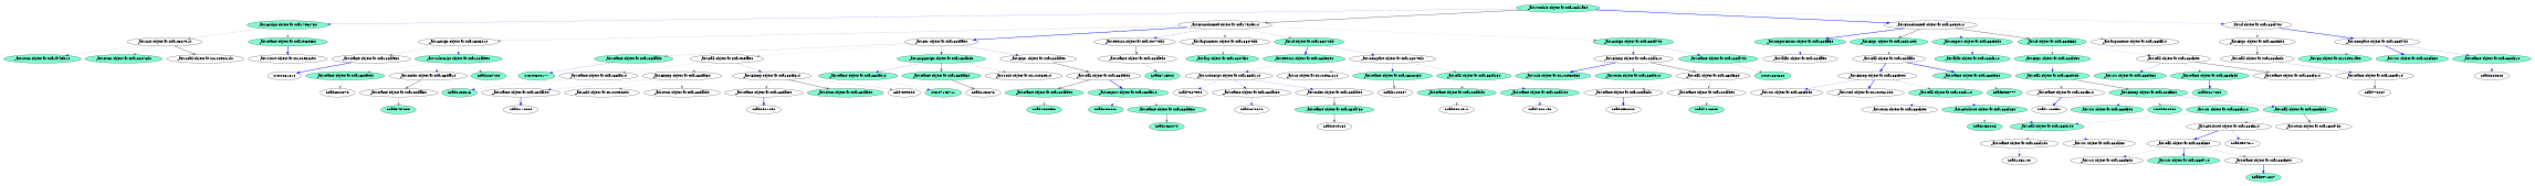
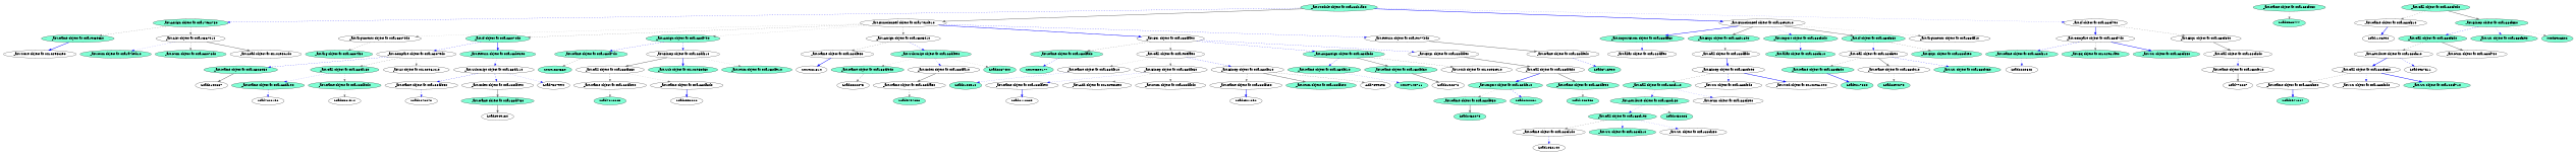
  strict digraph {
    node [fillcolor=white style=filled]
    edge [color=gray40 style=dashed]
    "_ast.Name object at 0xa19c8ec50" [fillcolor=aquamarine]
    "_ast.Store object at 0x10295c290"
    "_ast.Num object at 0xa1a7beb10" [fillcolor=aquamarine]
    "_ast.List object at 0xa1c367910"
    "_ast.Num object at 0xa168c76d0" [fillcolor=aquamarine]
    "_ast.Load object at 0x10295c1d0"
    "_ast.Assign object at 0xa17e32750" [fillcolor=aquamarine]
    "_ast.arg object at 0xa168c7f50" [fillcolor=aquamarine]
    "_ast.arguments object at 0xa168c7ed0"
    "_ast.Name object at 0xa16828450" [fillcolor=aquamarine]
    Load2100687
    "_ast.Name object at 0xa168df190" [fillcolor=aquamarine]
    Load7823196
    "_ast.Name object at 0xa168df0d0" [fillcolor=aquamarine]
    Load5581914
    "_ast.Call object at 0xa168df150" [fillcolor=aquamarine]
    "_ast.Compare object at 0xa168c79d0"
    "_ast.Lt object at 0x102961c10"
    "_ast.Name object at 0xa168df050"
    Load2676078
    "_ast.Name object at 0xa168df750" [fillcolor=aquamarine]
    Load2949130
    "_ast.Index object at 0xa168df090"
    "_ast.Subscript object at 0xa168df110"
    Load7527994
    "_ast.Return object at 0xa168be390" [fillcolor=aquamarine]
    "_ast.If object at 0xa168c74d0" [fillcolor=aquamarine]
    "_ast.Name object at 0xa168df7d0" [fillcolor=aquamarine]
    Store1384669 [fillcolor=aquamarine]
    Load7813365 [fillcolor=aquamarine]
    "_ast.Name object at 0xa168df890"
    "_ast.Name object at 0xa168df8d0"
    Load8998028
    "_ast.Call object at 0xa168df850"
    "_ast.BinOp object at 0xa168df810"
    "_ast.Sub object at 0x10295cd50" [fillcolor=aquamarine]
    "_ast.Num object at 0xa168df910" [fillcolor=aquamarine]
    "_ast.Assign object at 0xa168df790" [fillcolor=aquamarine]
    "_ast.Name object at 0xa168df950"
    Store281814
    "_ast.Name object at 0xa168df9d0" [fillcolor=aquamarine]
    Load6322875
    n43 [fillcolor=aquamarine label=Load9797353]
    "_ast.Name object at 0xa168dfa50"
    "_ast.Index object at 0xa168dfa10"
    "_ast.Subscript object at 0xa168df990" [fillcolor=aquamarine]
    Load2287400 [fillcolor=aquamarine]
    "_ast.Assign object at 0xa168c5e10"
    "_ast.Name object at 0xa168dfad0" [fillcolor=aquamarine]
    Store4309177 [fillcolor=aquamarine]
    Load8158516 [fillcolor=aquamarine]
    "_ast.Name object at 0xa168dfb10"
    "_ast.Name object at 0xa168dfb90"
    Load8118635
    "_ast.BinOp object at 0xa168dfb50"
    "_ast.Add object at 0x10295cc90"
    "_ast.Num object at 0xa168dfbd0"
    "_ast.Name object at 0xa168dfc50"
    Load8921892
    "_ast.BinOp object at 0xa168dfc10"
    "_ast.Num object at 0xa168dfc90" [fillcolor=aquamarine]
    Add7399893
    "_ast.Call object at 0xa19c9fa90"
    "_ast.Name object at 0xa168dfd10" [fillcolor=aquamarine]
    Store7143711 [fillcolor=aquamarine]
    "_ast.Name object at 0xa168dfd50" [fillcolor=aquamarine]
    Load8152876
    "_ast.AugAssign object at 0xa168dfcd0" [fillcolor=aquamarine]
    "_ast.Mult object at 0x10295ce10"
    "_ast.Name object at 0xa168dfe50" [fillcolor=aquamarine]
    Load2462070 [fillcolor=aquamarine]
    n72 [fillcolor=aquamarine label="_ast.Import object at 0xa168dfe10"]
    Load8480861 [fillcolor=aquamarine]
    "_ast.Name object at 0xa168dfe90" [fillcolor=aquamarine]
    Load1503953 [fillcolor=aquamarine]
    "_ast.Call object at 0xa168dfdd0"
    "_ast.Expr object at 0xa168dfd90"
    "_ast.For object at 0xa168dfa90"
    Load3715900 [fillcolor=aquamarine]
    "_ast.Name object at 0xa168dfed0"
    "_ast.Return object at 0xa19c77bd0"
    "_ast.FunctionDef object at 0xa17e2d910"
    "_ast.ImportFrom object at 0xa168dff50" [fillcolor=aquamarine]
    "_ast.alias object at 0xa168dff90"
    "_ast.Name object at 0xa168cf050" [fillcolor=aquamarine]
    Load5935777 [fillcolor=aquamarine]
    "_ast.Name object at 0xa168cf1d0"
    Load1052140
    "_ast.Call object at 0xa168cf190" [fillcolor=aquamarine]
    "_ast.Str object at 0xa168cf210" [fillcolor=aquamarine]
    "_ast.Str object at 0xa168cf250"
    "_ast.Attribute object at 0xa168cf150" [fillcolor=aquamarine]
    Load2452025 [fillcolor=aquamarine]
    "_ast.Call object at 0xa168cf110" [fillcolor=aquamarine]
    "_ast.Num object at 0xa168cf290"
    "_ast.BinOp object at 0xa168cf090"
    "_ast.Str object at 0xa168cf0d0"
    "_ast.Mod object at 0x102961090"
    "_ast.Call object at 0xa168dffd0"
    "_ast.Expr object at 0xa168b1890" [fillcolor=aquamarine]
    "_ast.Import object at 0xa168cf2d0" [fillcolor=aquamarine]
    "_ast.alias object at 0xa168cf310" [fillcolor=aquamarine]
    "_ast.Name object at 0xa168cf3d0" [fillcolor=aquamarine]
    Load9217880 [fillcolor=aquamarine]
+   Load6894273 [fillcolor=aquamarine]
    "_ast.Name object at 0xa168cf410"
    "_ast.Call object at 0xa168cf390"
    "_ast.Str object at 0xa168cf450" [fillcolor=aquamarine]
    "_ast.Name object at 0xa168cf510"
    Load1106992
    Load5971327 [fillcolor=aquamarine]
    "_ast.Name object at 0xa168cf690"
    "_ast.Call object at 0xa168cf650"
    "_ast.Str object at 0xa168cf6d0"
    "_ast.Str object at 0xa168cf710" [fillcolor=aquamarine]
    "_ast.Attribute object at 0xa168cf610"
    Load4987511
    "_ast.Call object at 0xa168cf5d0" [fillcolor=aquamarine]
    "_ast.Num object at 0xa168cf750"
    "_ast.BinOp object at 0xa168cf550" [fillcolor=aquamarine]
    "_ast.Str object at 0xa168cf590" [fillcolor=aquamarine]
    Mod5926502 [fillcolor=aquamarine]
    "_ast.Call object at 0xa168cf4d0" [fillcolor=aquamarine]
    "_ast.Expr object at 0xa168cf490" [fillcolor=aquamarine]
    "_ast.If object at 0xa168cf350" [fillcolor=aquamarine]
    "_ast.FunctionDef object at 0xa16c92e10"
    "_ast.arguments object at 0xa168dff10"
    "_ast.Name object at 0xa168cf810" [fillcolor=aquamarine]
    Load2220642
    "_ast.Compare object at 0xa168cf7d0"
    "_ast.Eq object at 0x102961a90" [fillcolor=aquamarine]
    "_ast.Str object at 0xa168cf850" [fillcolor=aquamarine]
    "_ast.Name object at 0xa168cf910"
    Load772227
    "_ast.Call object at 0xa168cf8d0"
    "_ast.Expr object at 0xa168cf890"
    "_ast.If object at 0xa168cf790"
    "_ast.Module object at 0xa168b1a50" [fillcolor=aquamarine]
    "_ast.Name object at 0xa19c8ec50" -> "_ast.Store object at 0x10295c290" [color=blue style=bold]
    "_ast.List object at 0xa1c367910" -> "_ast.Num object at 0xa1a7beb10" [color=blue style=dotted]
    "_ast.List object at 0xa1c367910" -> "_ast.Num object at 0xa168c76d0"
    "_ast.List object at 0xa1c367910" -> "_ast.Load object at 0x10295c1d0" [style=bold]
    "_ast.Assign object at 0xa17e32750" -> "_ast.Name object at 0xa19c8ec50"
    "_ast.Assign object at 0xa17e32750" -> "_ast.List object at 0xa1c367910"
    "_ast.arguments object at 0xa168c7ed0" -> "_ast.arg object at 0xa168c7f50"
    "_ast.Name object at 0xa16828450" -> Load2100687 [style=bold]
    "_ast.Name object at 0xa168df190" -> Load7823196 [color=blue]
    "_ast.Name object at 0xa168df0d0" -> Load5581914 [style=dotted]
    "_ast.Call object at 0xa168df150" -> "_ast.Name object at 0xa168df190" [color=blue style=dotted]
    "_ast.Call object at 0xa168df150" -> "_ast.Name object at 0xa168df0d0" [style=dotted]
    "_ast.Compare object at 0xa168c79d0" -> "_ast.Name object at 0xa16828450" [color=blue]
    "_ast.Compare object at 0xa168c79d0" -> "_ast.Call object at 0xa168df150"
    "_ast.Compare object at 0xa168c79d0" -> "_ast.Lt object at 0x102961c10" [style=dotted]
    "_ast.Name object at 0xa168df050" -> Load2676078 [color=blue]
    "_ast.Name object at 0xa168df750" -> Load2949130 [style=bold]
    "_ast.Index object at 0xa168df090" -> "_ast.Name object at 0xa168df750" [style=bold]
    "_ast.Subscript object at 0xa168df110" -> "_ast.Name object at 0xa168df050" [color=blue]
    "_ast.Subscript object at 0xa168df110" -> "_ast.Index object at 0xa168df090" [color=blue]
    "_ast.Subscript object at 0xa168df110" -> Load7527994 [color=blue style=dotted]
    "_ast.Return object at 0xa168be390" -> "_ast.Subscript object at 0xa168df110" [color=blue style=dotted]
    "_ast.If object at 0xa168c74d0" -> "_ast.Compare object at 0xa168c79d0" [color=blue]
    "_ast.If object at 0xa168c74d0" -> "_ast.Return object at 0xa168be390" [color=blue style=bold]
    "_ast.Name object at 0xa168df7d0" -> Store1384669
    "_ast.Name object at 0xa168df890" -> Load7813365 [style=dotted]
    "_ast.Name object at 0xa168df8d0" -> Load8998028 [color=blue style=bold]
    "_ast.Call object at 0xa168df850" -> "_ast.Name object at 0xa168df890"
    "_ast.Call object at 0xa168df850" -> "_ast.Name object at 0xa168df8d0" [style=dotted]
    "_ast.BinOp object at 0xa168df810" -> "_ast.Call object at 0xa168df850" [style=bold]
    "_ast.BinOp object at 0xa168df810" -> "_ast.Sub object at 0x10295cd50" [color=blue style=bold]
    "_ast.BinOp object at 0xa168df810" -> "_ast.Num object at 0xa168df910" [style=dotted]
    "_ast.Assign object at 0xa168df790" -> "_ast.Name object at 0xa168df7d0" [color=blue]
    "_ast.Assign object at 0xa168df790" -> "_ast.BinOp object at 0xa168df810" [color=blue]
    "_ast.Name object at 0xa168df950" -> Store281814 [color=blue style=bold]
    "_ast.Name object at 0xa168df9d0" -> Load6322875
    "_ast.Name object at 0xa168dfa50" -> n43
    "_ast.Index object at 0xa168dfa10" -> "_ast.Name object at 0xa168dfa50" [style=bold]
    "_ast.Subscript object at 0xa168df990" -> "_ast.Name object at 0xa168df9d0" [style=dotted]
    "_ast.Subscript object at 0xa168df990" -> "_ast.Index object at 0xa168dfa10" [color=blue style=dotted]
    "_ast.Subscript object at 0xa168df990" -> Load2287400 [style=dotted]
    "_ast.Assign object at 0xa168c5e10" -> "_ast.Name object at 0xa168df950"
    "_ast.Assign object at 0xa168c5e10" -> "_ast.Subscript object at 0xa168df990" [color=blue]
    "_ast.Name object at 0xa168dfad0" -> Store4309177 [color=blue]
    "_ast.Name object at 0xa168dfb10" -> Load8158516 [color=blue style=dotted]
    "_ast.Name object at 0xa168dfb90" -> Load8118635 [color=blue style=bold]
    "_ast.BinOp object at 0xa168dfb50" -> "_ast.Name object at 0xa168dfb90" [color=blue style=dotted]
    "_ast.BinOp object at 0xa168dfb50" -> "_ast.Add object at 0x10295cc90" [style=dotted]
    "_ast.BinOp object at 0xa168dfb50" -> "_ast.Num object at 0xa168dfbd0" [style=dotted]
    "_ast.Name object at 0xa168dfc50" -> Load8921892 [color=blue style=bold]
    "_ast.BinOp object at 0xa168dfc10" -> "_ast.Name object at 0xa168dfc50"
    "_ast.BinOp object at 0xa168dfc10" -> "_ast.Num object at 0xa168dfc90" [style=bold]
    "_ast.BinOp object at 0xa168dfc10" -> Add7399893
    "_ast.Call object at 0xa19c9fa90" -> "_ast.Name object at 0xa168dfb10" [style=dotted]
    "_ast.Call object at 0xa19c9fa90" -> "_ast.BinOp object at 0xa168dfb50" [style=dotted]
    "_ast.Call object at 0xa19c9fa90" -> "_ast.BinOp object at 0xa168dfc10" [color=blue]
    "_ast.Name object at 0xa168dfd10" -> Store7143711 [color=blue style=dotted]
    "_ast.Name object at 0xa168dfd50" -> Load8152876 [style=bold]
    "_ast.AugAssign object at 0xa168dfcd0" -> "_ast.Name object at 0xa168dfd10" [color=blue]
    "_ast.AugAssign object at 0xa168dfcd0" -> "_ast.Name object at 0xa168dfd50" [style=bold]
    "_ast.AugAssign object at 0xa168dfcd0" -> "_ast.Mult object at 0x10295ce10"
    "_ast.Name object at 0xa168dfe50" -> Load2462070 [style=bold]
    n72 -> "_ast.Name object at 0xa168dfe50" [style=dotted]
    n72 -> Load8480861 [color=blue]
    "_ast.Name object at 0xa168dfe90" -> Load1503953 [style=dotted]
    "_ast.Call object at 0xa168dfdd0" -> n72 [color=blue style=bold]
    "_ast.Call object at 0xa168dfdd0" -> "_ast.Name object at 0xa168dfe90" [style=bold]
    "_ast.Expr object at 0xa168dfd90" -> "_ast.Call object at 0xa168dfdd0" [style=bold]
    "_ast.For object at 0xa168dfa90" -> "_ast.Name object at 0xa168dfad0"
    "_ast.For object at 0xa168dfa90" -> "_ast.Call object at 0xa19c9fa90" [style=dotted]
    "_ast.For object at 0xa168dfa90" -> "_ast.AugAssign object at 0xa168dfcd0" [color=blue]
    "_ast.For object at 0xa168dfa90" -> "_ast.Expr object at 0xa168dfd90" [color=blue]
    "_ast.Name object at 0xa168dfed0" -> Load3715900 [color=blue]
    "_ast.Return object at 0xa19c77bd0" -> "_ast.Name object at 0xa168dfed0" [style=bold]
    "_ast.FunctionDef object at 0xa17e2d910" -> "_ast.arguments object at 0xa168c7ed0" [style=dotted]
    "_ast.FunctionDef object at 0xa17e2d910" -> "_ast.If object at 0xa168c74d0"
    "_ast.FunctionDef object at 0xa17e2d910" -> "_ast.Assign object at 0xa168df790" [style=dotted]
    "_ast.FunctionDef object at 0xa17e2d910" -> "_ast.Assign object at 0xa168c5e10"
    "_ast.FunctionDef object at 0xa17e2d910" -> "_ast.For object at 0xa168dfa90" [color=blue style=bold]
    "_ast.FunctionDef object at 0xa17e2d910" -> "_ast.Return object at 0xa19c77bd0" [color=blue]
    "_ast.ImportFrom object at 0xa168dff50" -> "_ast.alias object at 0xa168dff90" [color=blue style=dotted]
    "_ast.Name object at 0xa168cf050" -> Load5935777 [style=dotted]
    "_ast.Name object at 0xa168cf1d0" -> Load1052140 [color=blue]
    "_ast.Call object at 0xa168cf190" -> "_ast.Name object at 0xa168cf1d0"
-   "_ast.Str object at 0xa168cf210" -> "_ast.Call object at 0xa168cf190" [color=blue style=dotted]
+   "_ast.Call object at 0xa168cf190" -> "_ast.Str object at 0xa168cf210" [color=blue style=dotted]
    "_ast.Call object at 0xa168cf190" -> "_ast.Str object at 0xa168cf250" [color=blue style=dotted]
    "_ast.Attribute object at 0xa168cf150" -> "_ast.Call object at 0xa168cf190" [color=blue style=dotted]
    "_ast.Attribute object at 0xa168cf150" -> Load2452025 [style=dotted]
    "_ast.Call object at 0xa168cf110" -> "_ast.Attribute object at 0xa168cf150" [color=blue style=dotted]
    "_ast.Call object at 0xa168cf110" -> "_ast.Num object at 0xa168cf290" [color=blue style=dotted]
    "_ast.BinOp object at 0xa168cf090" -> "_ast.Call object at 0xa168cf110"
    "_ast.BinOp object at 0xa168cf090" -> "_ast.Str object at 0xa168cf0d0" [color=blue]
    "_ast.BinOp object at 0xa168cf090" -> "_ast.Mod object at 0x102961090" [color=blue style=bold]
-   "_ast.Call object at 0xa168dffd0" -> "_ast.Name object at 0xa168cf050" [color=blue style=bold]
    "_ast.Call object at 0xa168dffd0" -> "_ast.BinOp object at 0xa168cf090" [color=blue style=bold]
    "_ast.Expr object at 0xa168b1890" -> "_ast.Call object at 0xa168dffd0" [style=dotted]
    "_ast.Import object at 0xa168cf2d0" -> "_ast.alias object at 0xa168cf310" [color=blue]
    "_ast.Name object at 0xa168cf3d0" -> Load9217880 [color=blue style=bold]
+   "_ast.Name object at 0xa168cf410" -> Load6894273 [style=dotted]
    "_ast.Call object at 0xa168cf390" -> "_ast.Name object at 0xa168cf3d0"
    "_ast.Call object at 0xa168cf390" -> "_ast.Name object at 0xa168cf410" [style=bold]
    "_ast.Call object at 0xa168cf390" -> "_ast.Str object at 0xa168cf450" [color=blue]
    "_ast.Name object at 0xa168cf510" -> Load1106992 [color=blue style=bold]
    "_ast.Name object at 0xa168cf690" -> Load5971327 [color=blue style=bold]
    "_ast.Call object at 0xa168cf650" -> "_ast.Name object at 0xa168cf690"
    "_ast.Call object at 0xa168cf650" -> "_ast.Str object at 0xa168cf6d0" [color=blue style=dotted]
    "_ast.Call object at 0xa168cf650" -> "_ast.Str object at 0xa168cf710" [color=blue style=bold]
    "_ast.Attribute object at 0xa168cf610" -> "_ast.Call object at 0xa168cf650" [color=blue style=bold]
    "_ast.Attribute object at 0xa168cf610" -> Load4987511 [color=blue]
    "_ast.Call object at 0xa168cf5d0" -> "_ast.Attribute object at 0xa168cf610"
    "_ast.Call object at 0xa168cf5d0" -> "_ast.Num object at 0xa168cf750" [style=bold]
    "_ast.BinOp object at 0xa168cf550" -> "_ast.Call object at 0xa168cf5d0" [color=blue]
    "_ast.BinOp object at 0xa168cf550" -> "_ast.Str object at 0xa168cf590" [color=blue style=dotted]
    "_ast.BinOp object at 0xa168cf550" -> Mod5926502 [style=dotted]
    "_ast.Call object at 0xa168cf4d0" -> "_ast.Name object at 0xa168cf510"
    "_ast.Call object at 0xa168cf4d0" -> "_ast.BinOp object at 0xa168cf550" [style=bold]
-   "_ast.Expr object at 0xa168cf490" -> "_ast.Call object at 0xa168cf4d0" [color=blue]
    "_ast.If object at 0xa168cf350" -> "_ast.Call object at 0xa168cf390" [color=blue style=dotted]
    "_ast.If object at 0xa168cf350" -> "_ast.Expr object at 0xa168cf490"
    "_ast.FunctionDef object at 0xa16c92e10" -> "_ast.ImportFrom object at 0xa168dff50" [color=blue style=bold]
    "_ast.FunctionDef object at 0xa16c92e10" -> "_ast.Expr object at 0xa168b1890" [style=bold]
    "_ast.FunctionDef object at 0xa16c92e10" -> "_ast.Import object at 0xa168cf2d0" [color=blue style=dotted]
    "_ast.FunctionDef object at 0xa16c92e10" -> "_ast.If object at 0xa168cf350" [style=bold]
    "_ast.FunctionDef object at 0xa16c92e10" -> "_ast.arguments object at 0xa168dff10" [style=dotted]
    "_ast.Name object at 0xa168cf810" -> Load2220642 [color=blue style=dotted]
    "_ast.Compare object at 0xa168cf7d0" -> "_ast.Name object at 0xa168cf810" [color=blue]
    "_ast.Compare object at 0xa168cf7d0" -> "_ast.Eq object at 0x102961a90"
    "_ast.Compare object at 0xa168cf7d0" -> "_ast.Str object at 0xa168cf850" [color=blue style=bold]
    "_ast.Name object at 0xa168cf910" -> Load772227 [style=bold]
    "_ast.Call object at 0xa168cf8d0" -> "_ast.Name object at 0xa168cf910" [color=blue]
    "_ast.Expr object at 0xa168cf890" -> "_ast.Call object at 0xa168cf8d0" [style=bold]
    "_ast.If object at 0xa168cf790" -> "_ast.Compare object at 0xa168cf7d0" [color=blue style=bold]
    "_ast.If object at 0xa168cf790" -> "_ast.Expr object at 0xa168cf890"
    "_ast.Module object at 0xa168b1a50" -> "_ast.Assign object at 0xa17e32750" [color=blue]
    "_ast.Module object at 0xa168b1a50" -> "_ast.FunctionDef object at 0xa17e2d910" [style=bold]
    "_ast.Module object at 0xa168b1a50" -> "_ast.FunctionDef object at 0xa16c92e10" [color=blue style=bold]
    "_ast.Module object at 0xa168b1a50" -> "_ast.If object at 0xa168cf790" [color=blue style=dotted]
  }
